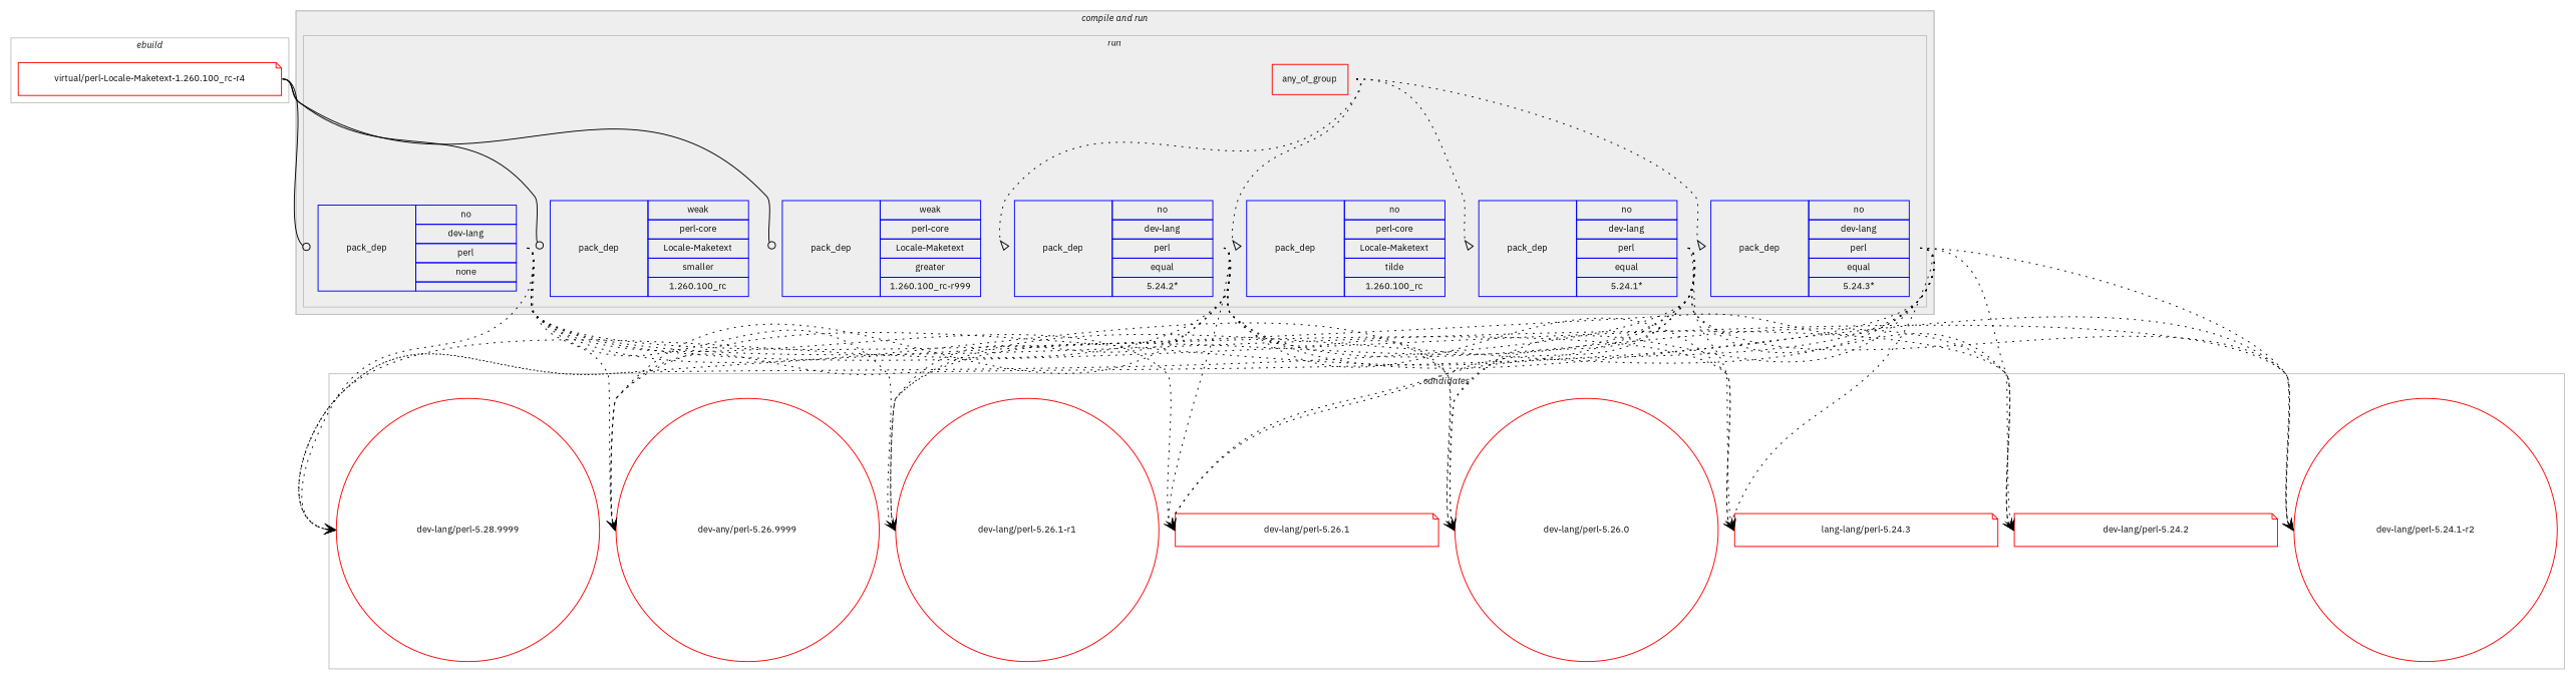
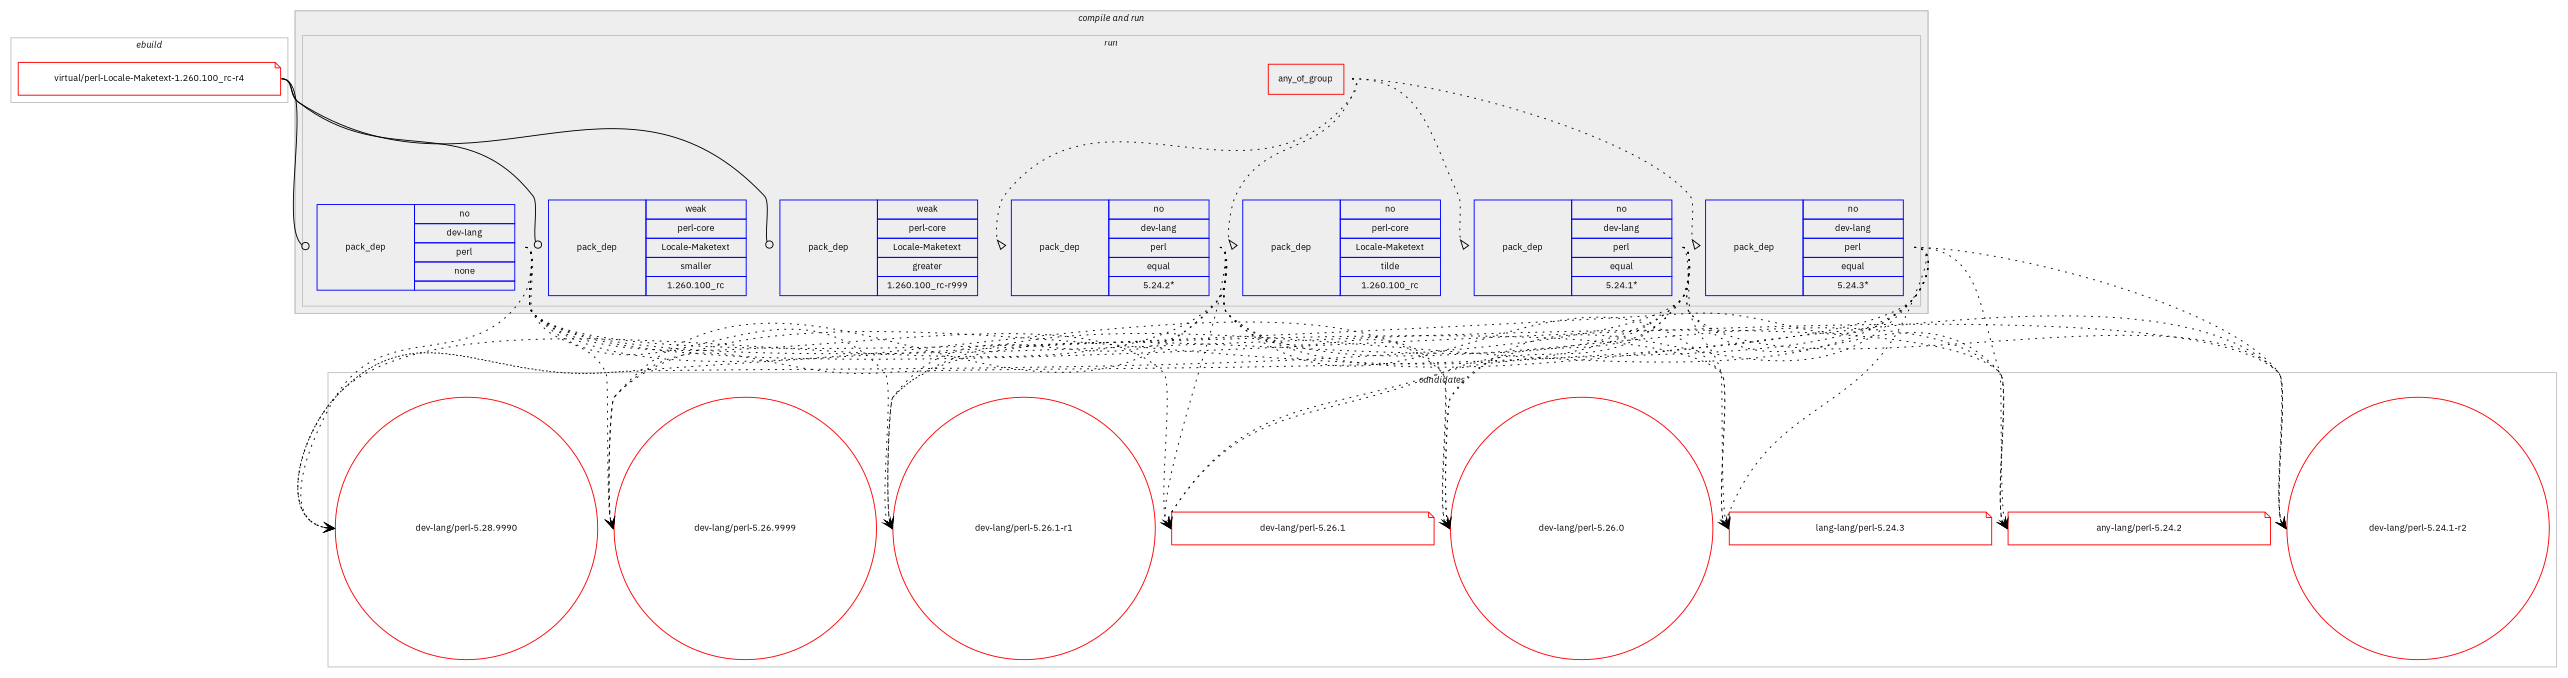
  digraph {
    compound=true
    concentrate=true
    fontname="IBM Plex Sans"
    fontsize=10
    newrank=true
    rankdir=TB
    ranksep=1.5
    node [color=red fontname="IBM Plex Sans" fontsize=10 shape=none]
    edge [arrowhead=vee fontname="IBM Plex Sans" headport=w style=dotted tailport=e weight=100]
    n1 [label="virtual/perl-Locale-Maketext-1.260.100_rc-r4" shape=note width=4]
    n2 [color=blue label=<<TABLE BORDER="0" CELLBORDER="1" CELLSPACING="0" CELLPADDING="4" WIDTH="220"><TR><TD ROWSPAN="6" CELLPADDING="30">pack_dep</TD></TR><TR><TD WIDTH="110">no</TD></TR><TR><TD>dev-lang</TD></TR><TR><TD>perl</TD></TR><TR><TD>equal</TD></TR><TR><TD>5.24.3*</TD></TR></TABLE>>]
    n3 [color=blue label=<<TABLE BORDER="0" CELLBORDER="1" CELLSPACING="0" CELLPADDING="4" WIDTH="220"><TR><TD ROWSPAN="6" CELLPADDING="30">pack_dep</TD></TR><TR><TD WIDTH="110">no</TD></TR><TR><TD>dev-lang</TD></TR><TR><TD>perl</TD></TR><TR><TD>equal</TD></TR><TR><TD>5.24.2*</TD></TR></TABLE>>]
    n4 [color=blue label=<<TABLE BORDER="0" CELLBORDER="1" CELLSPACING="0" CELLPADDING="4" WIDTH="220"><TR><TD ROWSPAN="6" CELLPADDING="30">pack_dep</TD></TR><TR><TD WIDTH="110">no</TD></TR><TR><TD>dev-lang</TD></TR><TR><TD>perl</TD></TR><TR><TD>equal</TD></TR><TR><TD>5.24.1*</TD></TR></TABLE>>]
    n5 [color=blue label=<<TABLE BORDER="0" CELLBORDER="1" CELLSPACING="0" CELLPADDING="4" WIDTH="220"><TR><TD ROWSPAN="6" CELLPADDING="30">pack_dep</TD></TR><TR><TD WIDTH="110">no</TD></TR><TR><TD>perl-core</TD></TR><TR><TD>Locale-Maketext</TD></TR><TR><TD>tilde</TD></TR><TR><TD>1.260.100_rc</TD></TR></TABLE>>]
    n6 [label=<<TABLE BORDER="0" CELLBORDER="1" CELLSPACING="0" CELLPADDING="4"><TR><TD CELLPADDING="10">any_of_group</TD></TR></TABLE>>]
    n7 [color=blue label=<<TABLE BORDER="0" CELLBORDER="1" CELLSPACING="0" CELLPADDING="4" WIDTH="220"><TR><TD ROWSPAN="6" CELLPADDING="30">pack_dep</TD></TR><TR><TD WIDTH="110">no</TD></TR><TR><TD>dev-lang</TD></TR><TR><TD>perl</TD></TR><TR><TD>none</TD></TR><TR><TD></TD></TR></TABLE>>]
    n8 [color=blue label=<<TABLE BORDER="0" CELLBORDER="1" CELLSPACING="0" CELLPADDING="4" WIDTH="220"><TR><TD ROWSPAN="6" CELLPADDING="30">pack_dep</TD></TR><TR><TD WIDTH="110">weak</TD></TR><TR><TD>perl-core</TD></TR><TR><TD>Locale-Maketext</TD></TR><TR><TD>greater</TD></TR><TR><TD>1.260.100_rc-r999</TD></TR></TABLE>>]
    n9 [color=blue label=<<TABLE BORDER="0" CELLBORDER="1" CELLSPACING="0" CELLPADDING="4" WIDTH="220"><TR><TD ROWSPAN="6" CELLPADDING="30">pack_dep</TD></TR><TR><TD WIDTH="110">weak</TD></TR><TR><TD>perl-core</TD></TR><TR><TD>Locale-Maketext</TD></TR><TR><TD>smaller</TD></TR><TR><TD>1.260.100_rc</TD></TR></TABLE>>]
    n10 [label="dev-lang/perl-5.24.1-r2" shape=circle width=4]
-   n11 [label="dev-lang/perl-5.24.2" shape=note width=4]
+   n11 [label="any-lang/perl-5.24.2" shape=note width=4]
    n12 [label="lang-lang/perl-5.24.3" shape=note width=4]
    n13 [label="dev-lang/perl-5.26.0" shape=circle width=4]
    n14 [label="dev-lang/perl-5.26.1" shape=note width=4]
    n15 [label="dev-lang/perl-5.26.1-r1" shape=circle width=4]
-   n16 [label="dev-any/perl-5.26.9999" shape=circle width=4]
-   n17 [label="dev-lang/perl-5.28.9999" shape=circle width=4]
+   n16 [label="dev-lang/perl-5.26.9999" shape=circle width=4]
+   n17 [label="dev-lang/perl-5.28.9990" shape=circle width=4]
    subgraph cluster_1 {
      color=gray
      label=<<i>ebuild</i>>
      rank=same
      n1
    }
    subgraph cluster_2 {
      color=gray
      label=<<i>dependencies</i>>
      subgraph cluster_3 {
        color=gray
        fillcolor="#eeeeee"
        label=<<i>compile</i>>
        style=filled
      }
      subgraph cluster_4 {
        color=gray
        fillcolor="#eeeeee"
        label=<<i>compile and run</i>>
        style=filled
      }
      subgraph cluster_5 {
        color=gray
        fillcolor="#eeeeee"
        label=<<i>run</i>>
        style=filled
        subgraph sub_6 {
          color=gray
          fillcolor="#eeeeee"
          label=<<i>run</i>>
          style=filled
          n6
          subgraph sub_7 {
            color=gray
            fillcolor="#eeeeee"
            label=<<i>run</i>>
            style=filled
            n2
          }
          subgraph sub_8 {
            color=gray
            fillcolor="#eeeeee"
            label=<<i>run</i>>
            style=filled
            n3
          }
          subgraph sub_9 {
            color=gray
            fillcolor="#eeeeee"
            label=<<i>run</i>>
            style=filled
            n4
          }
          subgraph sub_10 {
            color=gray
            fillcolor="#eeeeee"
            label=<<i>run</i>>
            style=filled
            n5
          }
        }
        subgraph sub_11 {
          color=gray
          fillcolor="#eeeeee"
          label=<<i>run</i>>
          style=filled
          n7
        }
        subgraph sub_12 {
          color=gray
          fillcolor="#eeeeee"
          label=<<i>run</i>>
          style=filled
          n8
        }
        subgraph sub_13 {
          color=gray
          fillcolor="#eeeeee"
          label=<<i>run</i>>
          style=filled
          n9
        }
      }
    }
    subgraph cluster_14 {
      color=gray
      label=<<i>candidates</i>>
      rank=same
      subgraph sub_15 {
        color=black
        label=<<i>candidates</i>>
        nodesep=1
        rank=same
        n10
        n11
        n12
        n13
        n14
        n15
        n16
        n17
      }
      subgraph sub_16 {
        color=black
        label=<<i>candidates</i>>
        nodesep=1
        rank=same
        n10
        n11
        n12
        n13
        n14
        n15
        n16
        n17
      }
      subgraph sub_17 {
        color=black
        label=<<i>candidates</i>>
        nodesep=1
        rank=same
        n10
        n11
        n12
        n13
        n14
        n15
        n16
        n17
      }
      subgraph sub_18 {
        color=black
        label=<<i>candidates</i>>
        nodesep=1
        rank=same
      }
      subgraph sub_19 {
        color=black
        label=<<i>candidates</i>>
        nodesep=1
        rank=same
        n10
        n11
        n12
        n13
        n14
        n15
        n16
        n17
      }
      subgraph sub_20 {
        color=black
        label=<<i>candidates</i>>
        nodesep=1
        rank=same
      }
      subgraph sub_21 {
        color=black
        label=<<i>candidates</i>>
        nodesep=1
        rank=same
      }
    }
    n1 -> n7 [arrowhead=odot style=solid weight=20]
    n1 -> n8 [arrowhead=odot style=solid weight=20]
    n1 -> n9 [arrowhead=odot style=solid weight=20]
    n2 -> n10
    n2 -> n11
    n2 -> n12
    n2 -> n13
    n2 -> n14
    n2 -> n15
    n2 -> n16
    n2 -> n17
    n3 -> n10
    n3 -> n11
    n3 -> n12
    n3 -> n13
    n3 -> n14
    n3 -> n15
    n3 -> n16
    n3 -> n17
    n4 -> n10
    n4 -> n11
    n4 -> n12
    n4 -> n13
    n4 -> n14
    n4 -> n15
    n4 -> n16
    n4 -> n17
    n6 -> n2 [arrowhead=oinv weight=20]
    n6 -> n3 [arrowhead=oinv weight=20]
    n6 -> n4 [arrowhead=oinv weight=20]
    n6 -> n5 [arrowhead=oinv weight=20]
    n7 -> n10
    n7 -> n11
    n7 -> n12
    n7 -> n13
    n7 -> n14
    n7 -> n15
    n7 -> n16
    n7 -> n17
  }
